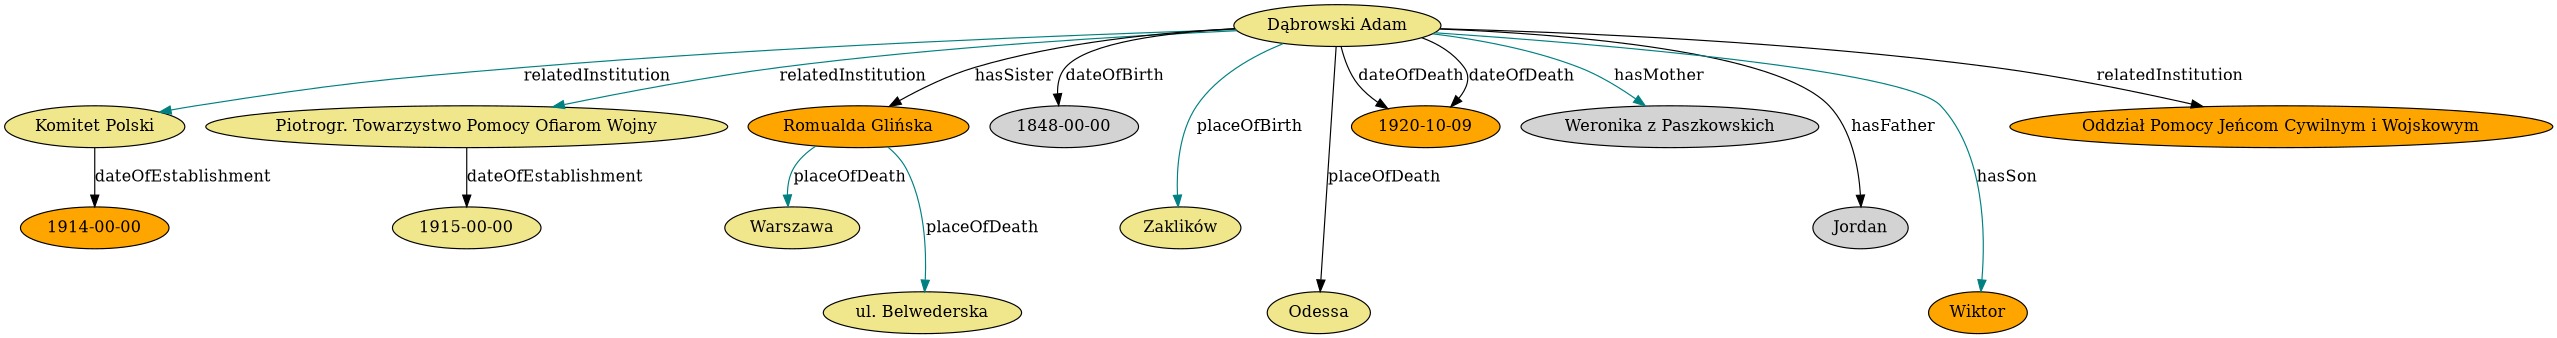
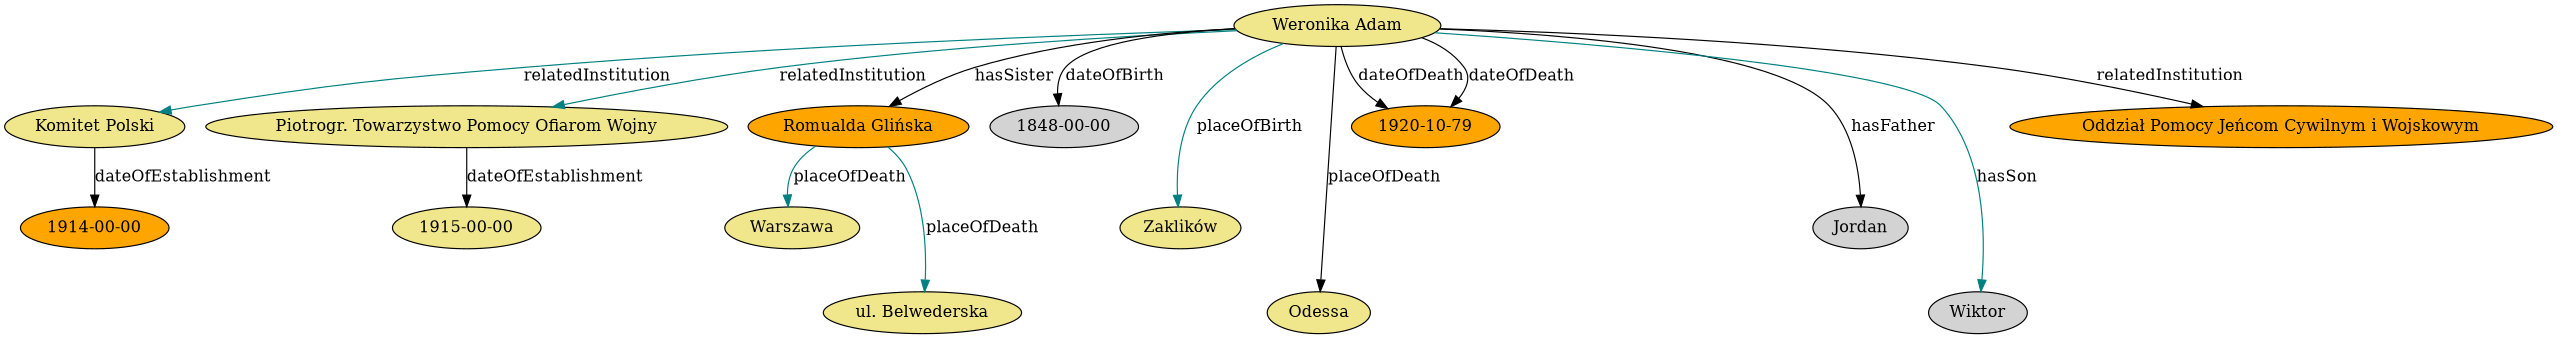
  digraph {
    node [fillcolor=khaki style=filled]
    edge [color=black minlen=1]
-   n1 [color=black label="Dąbrowski Adam"]
+   n1 [color=black label="Weronika Adam"]
    n2 [color=black label="Komitet Polski"]
    n3 [color=black label="Piotrogr. Towarzystwo Pomocy Ofiarom Wojny"]
    n4 [color=black fillcolor=orange label="Romualda Glińska"]
    "1848-00-00" [fillcolor=lightgrey]
    "Zaklików"
    Odessa
-   "1920-10-09" [fillcolor=orange]
-   "Weronika z Paszkowskich" [fillcolor=lightgrey]
+   "1920-10-09" [fillcolor=orange label="1920-10-79"]
    Jordan [fillcolor=lightgrey]
-   Wiktor [fillcolor=orange]
+   Wiktor [fillcolor=lightgrey]
    "Oddział Pomocy Jeńcom Cywilnym i Wojskowym" [fillcolor=orange]
    "1914-00-00" [fillcolor=orange]
    "1915-00-00"
    Warszawa
    "ul. Belwederska"
    n1 -> n2 [color=teal label=relatedInstitution minlen=""]
    n1 -> n3 [color=teal label=relatedInstitution minlen=""]
    n1 -> n4 [label=hasSister minlen=""]
    n1 -> "1848-00-00" [label=dateOfBirth]
    n1 -> "Zaklików" [color=teal label=placeOfBirth minlen=2]
    n1 -> Odessa [label=placeOfDeath minlen=3]
    n1 -> "1920-10-09" [label=dateOfDeath minlen=""]
    n1 -> "1920-10-09" [label=dateOfDeath minlen=""]
-   n1 -> "Weronika z Paszkowskich" [color=teal label=hasMother]
    n1 -> Jordan [label=hasFather minlen=2]
    n1 -> Wiktor [color=teal label=hasSon minlen=3]
    n1 -> "Oddział Pomocy Jeńcom Cywilnym i Wojskowym" [label=relatedInstitution]
    n2 -> "1914-00-00" [label=dateOfEstablishment]
    n3 -> "1915-00-00" [label=dateOfEstablishment]
    n4 -> Warszawa [color=teal label=placeOfDeath]
    n4 -> "ul. Belwederska" [color=teal label=placeOfDeath minlen=2]
  }
